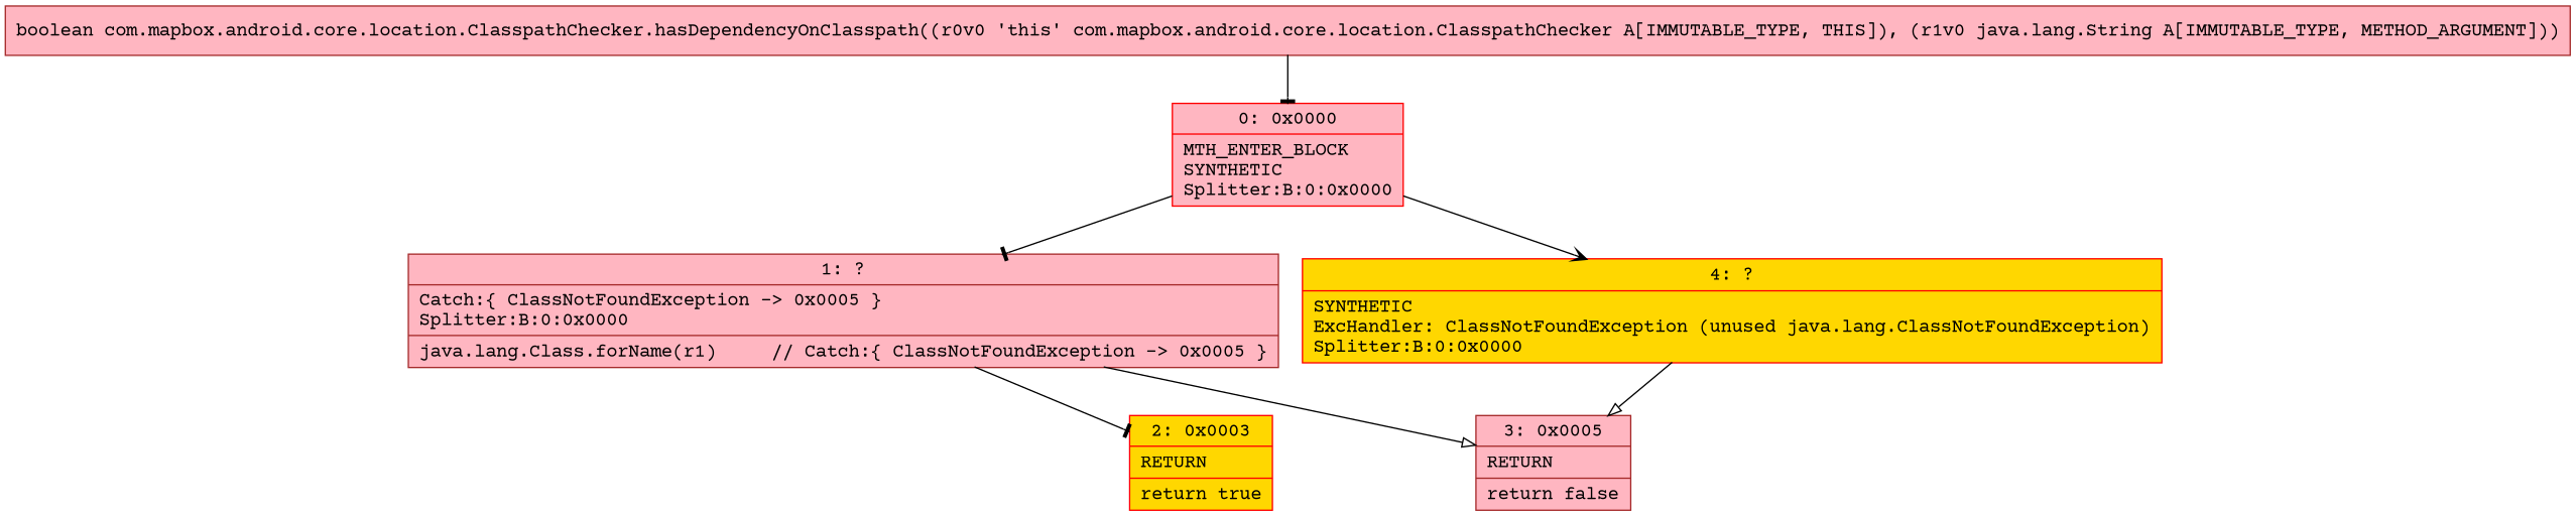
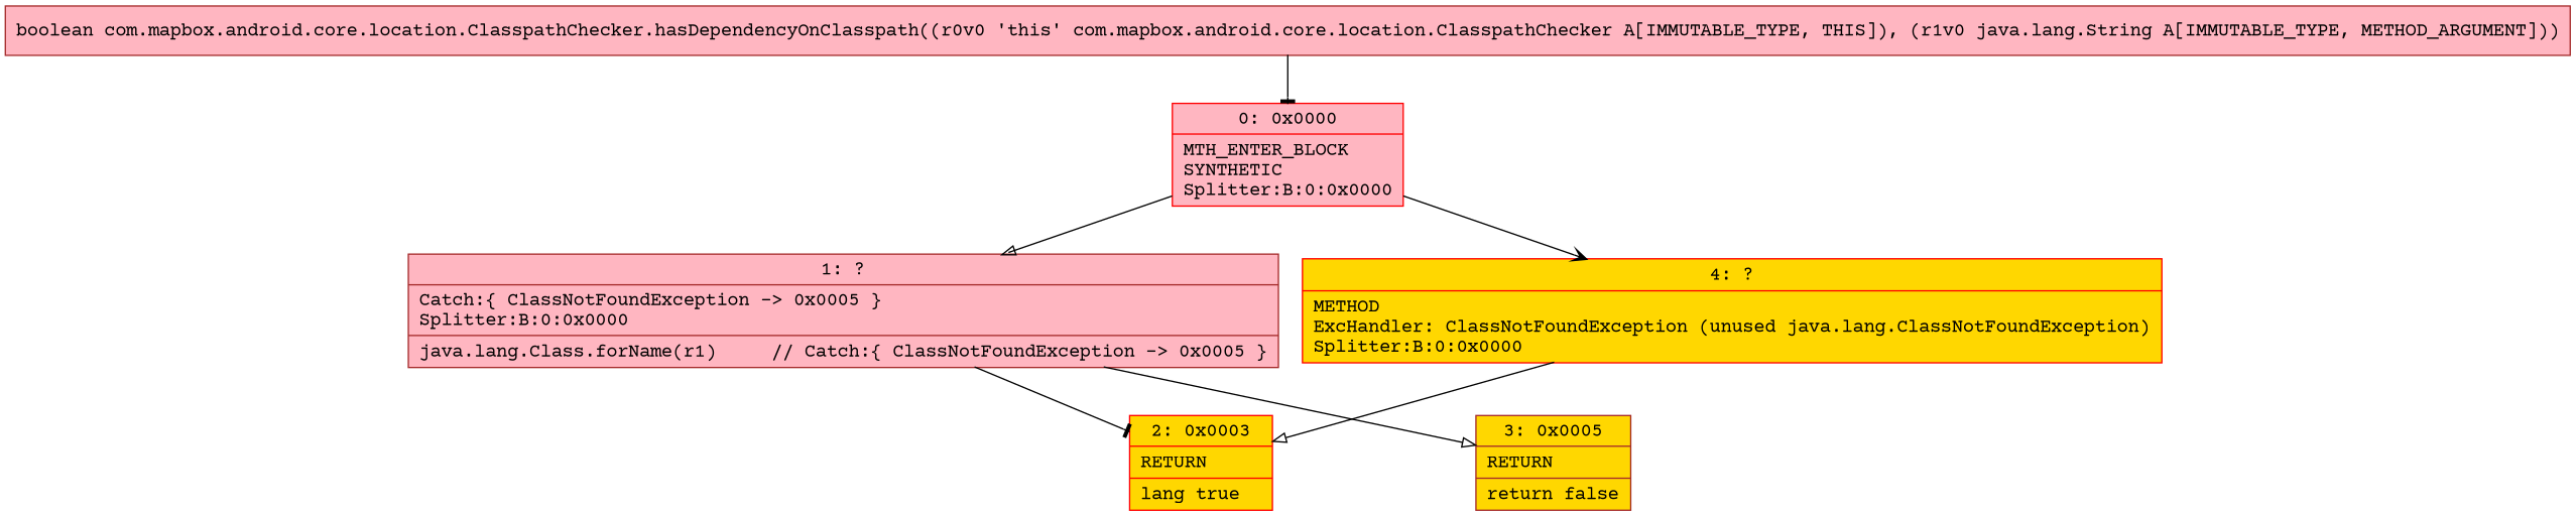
  digraph {
    fontname="Courier Prime"
    node [color=red fillcolor=lightpink fontname="Courier Prime" shape=record style=filled]
    edge [arrowhead=tee fontname="Courier Prime"]
    n1 [label="{0\:\ 0x0000|MTH_ENTER_BLOCK\lSYNTHETIC\lSplitter:B:0:0x0000\l}"]
    n2 [color=brown label="{1\:\ ?|Catch:\{ ClassNotFoundException \-\> 0x0005 \}\lSplitter:B:0:0x0000\l|java.lang.Class.forName(r1)     \/\/ Catch:\{ ClassNotFoundException \-\> 0x0005 \}\l}"]
-   n3 [fillcolor=gold label="{4\:\ ?|SYNTHETIC\lExcHandler: ClassNotFoundException (unused java.lang.ClassNotFoundException)\lSplitter:B:0:0x0000\l}"]
-   n4 [fillcolor=gold label="{2\:\ 0x0003|RETURN\l|return true\l}"]
-   n5 [color=brown label="{3\:\ 0x0005|RETURN\l|return false\l}"]
+   n3 [fillcolor=gold label="{4\:\ ?|METHOD\lExcHandler: ClassNotFoundException (unused java.lang.ClassNotFoundException)\lSplitter:B:0:0x0000\l}"]
+   n4 [fillcolor=gold label="{2\:\ 0x0003|RETURN\l|lang true\l}"]
+   n5 [color=brown fillcolor=gold label="{3\:\ 0x0005|RETURN\l|return false\l}"]
    n6 [color=brown label="{boolean com.mapbox.android.core.location.ClasspathChecker.hasDependencyOnClasspath((r0v0 'this' com.mapbox.android.core.location.ClasspathChecker A[IMMUTABLE_TYPE, THIS]), (r1v0 java.lang.String A[IMMUTABLE_TYPE, METHOD_ARGUMENT])) }"]
-   n1 -> n2
+   n1 -> n2 [arrowhead=onormal]
    n1 -> n3 [arrowhead=vee]
    n2 -> n4
    n2 -> n5 [arrowhead=onormal]
-   n3 -> n5 [arrowhead=onormal]
+   n3 -> n4 [arrowhead=onormal]
    n6 -> n1
  }
